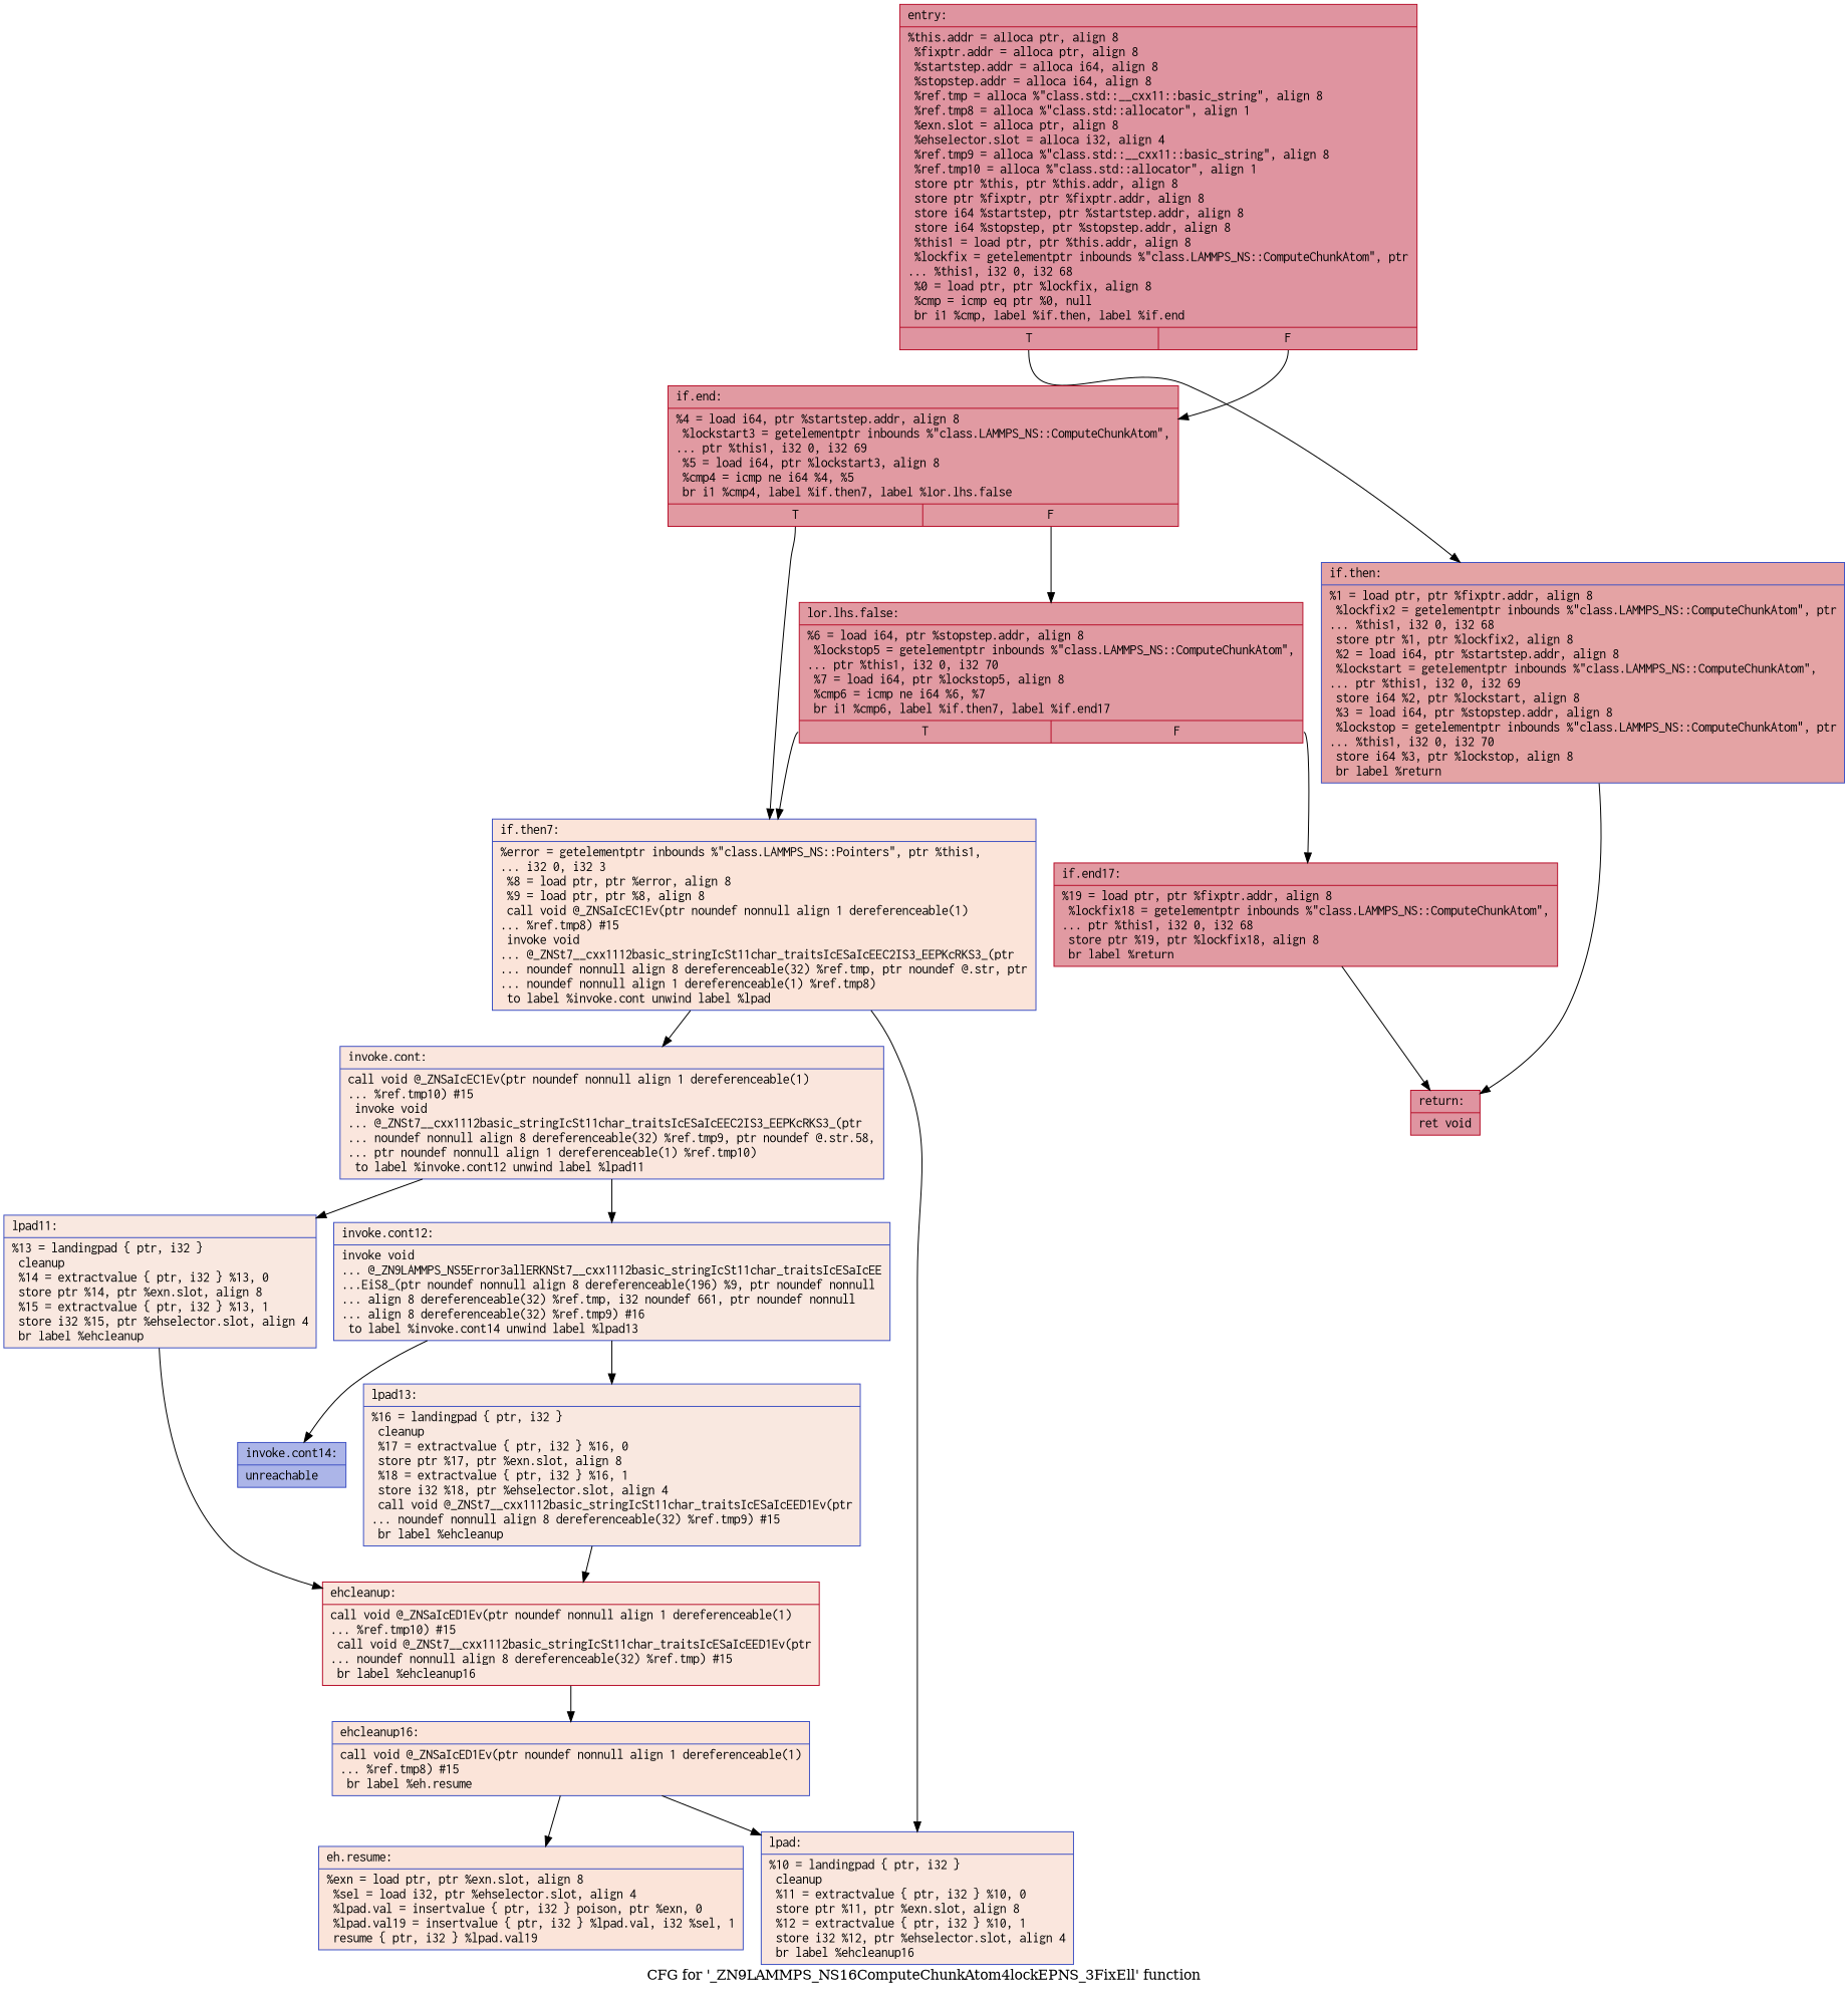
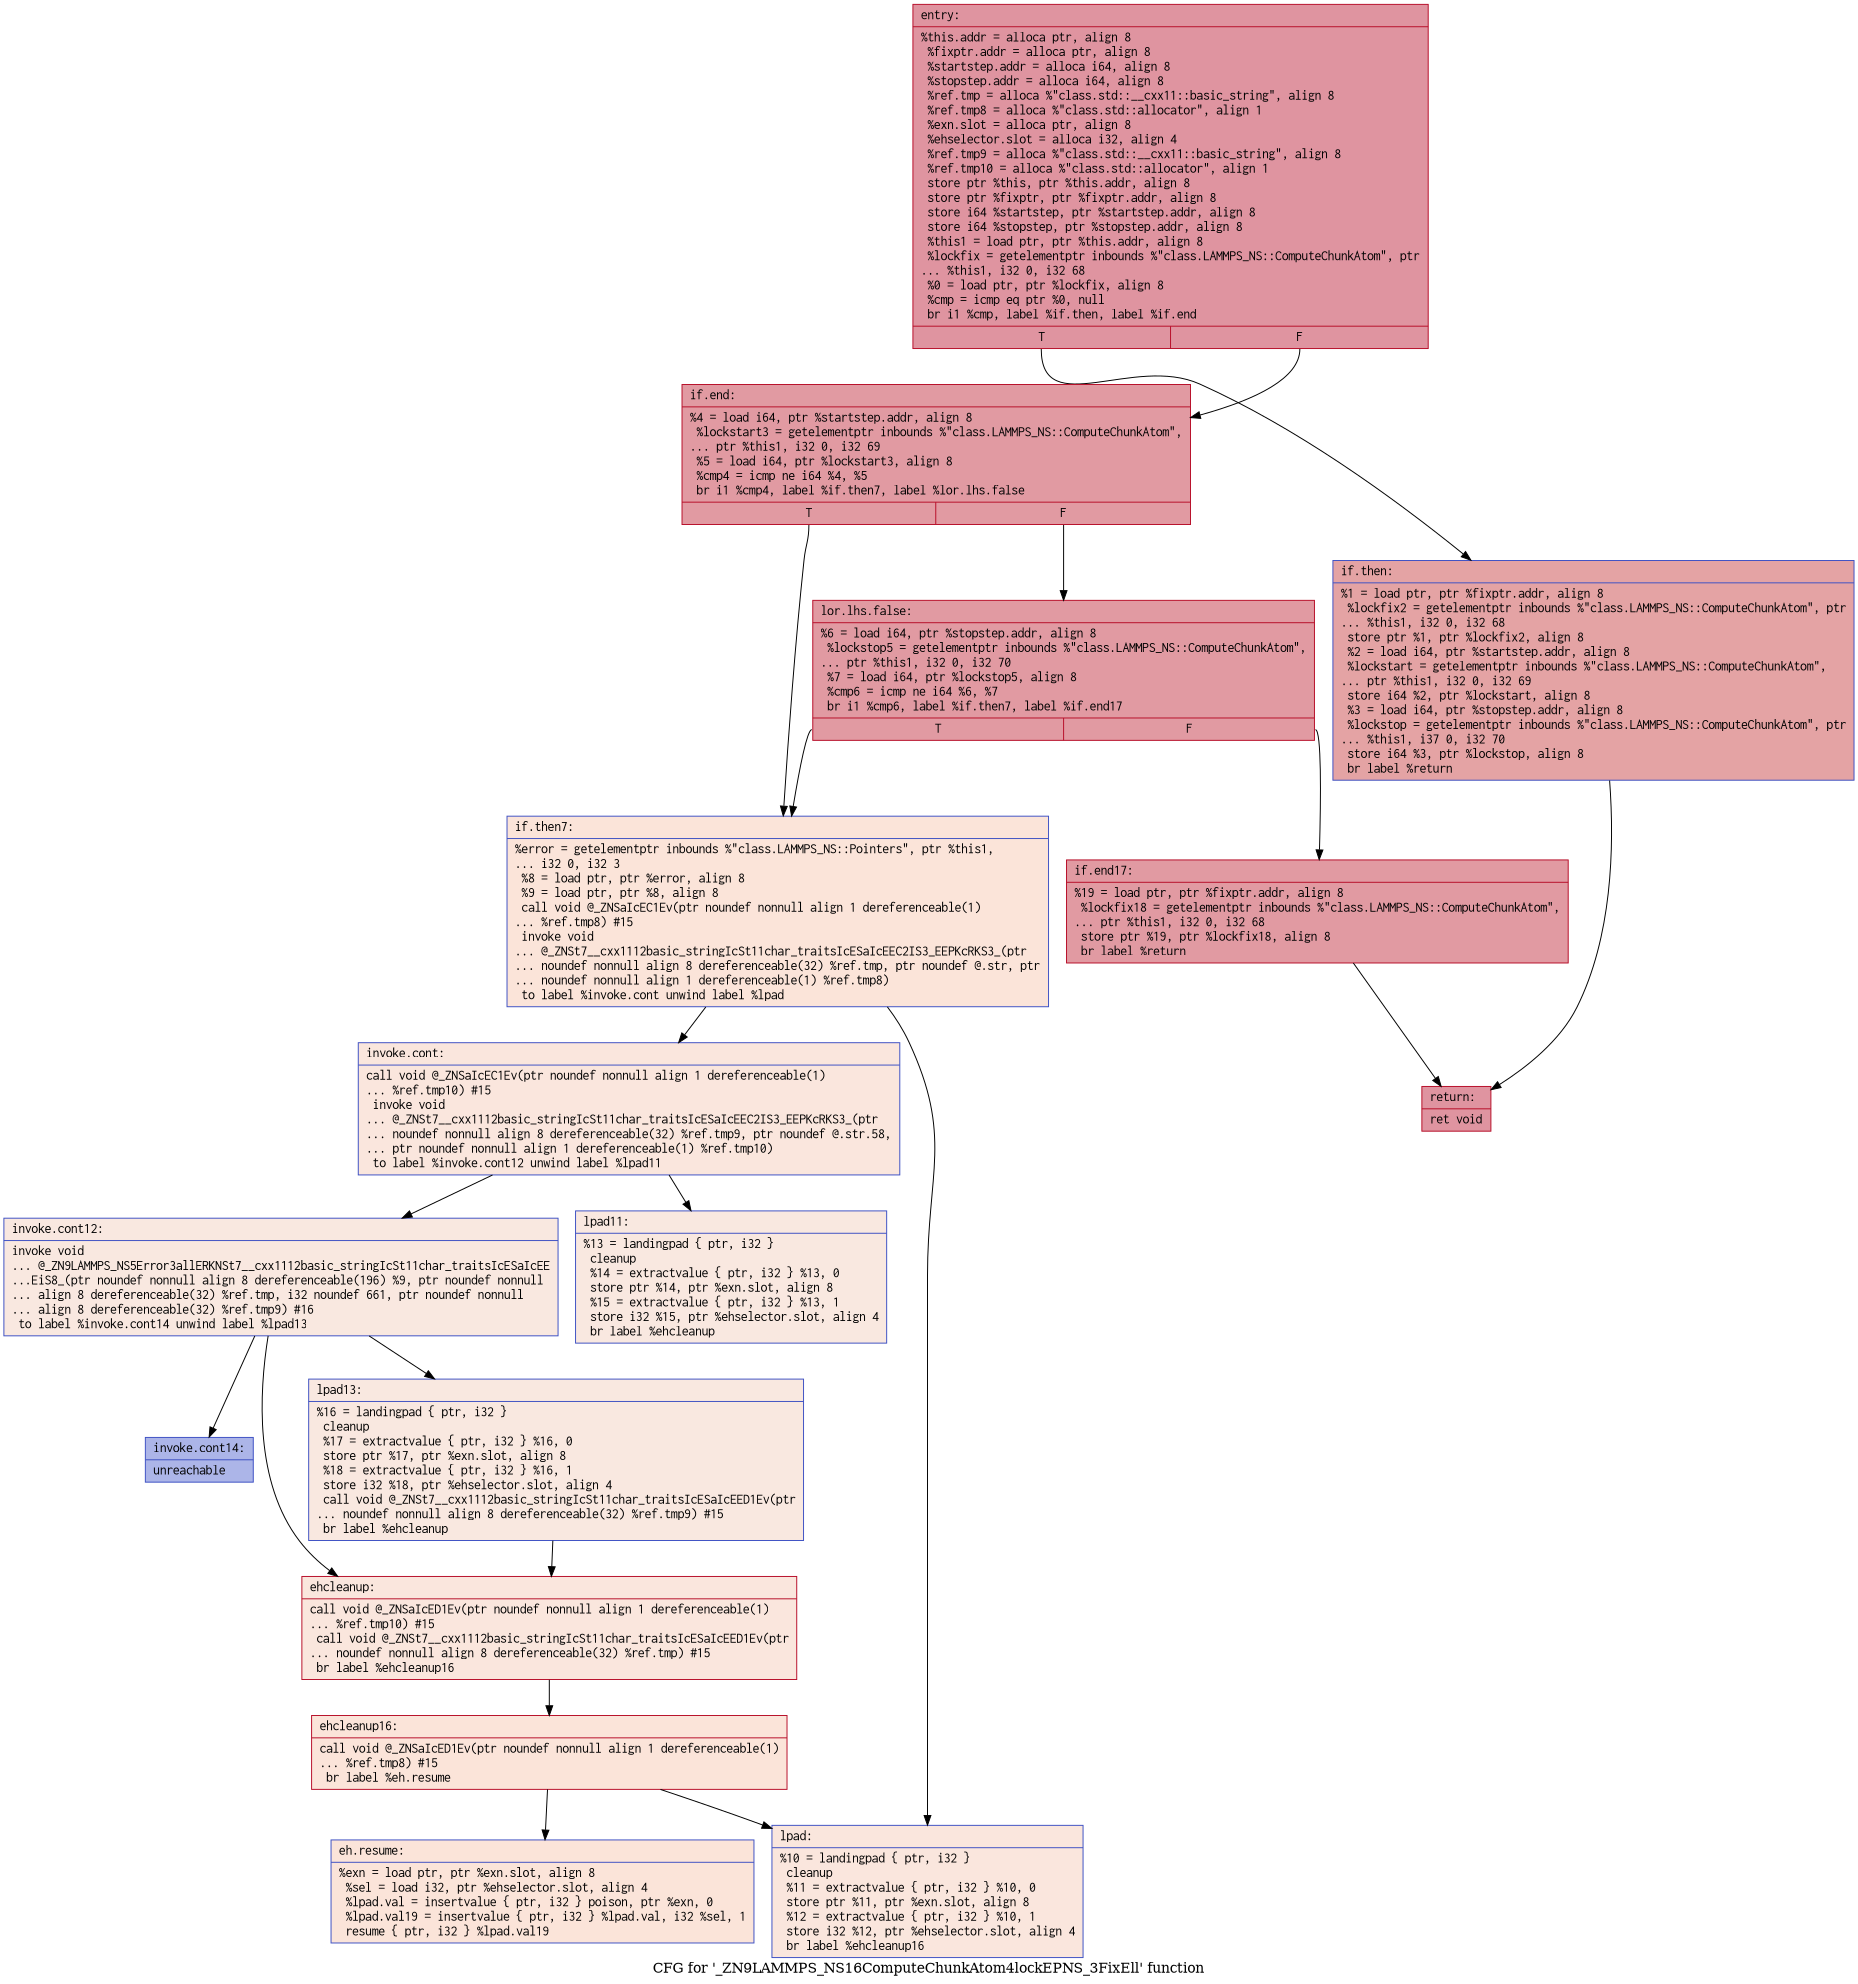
  digraph {
    label="CFG for '_ZN9LAMMPS_NS16ComputeChunkAtom4lockEPNS_3FixEll' function"
    node [color="#3d50c3ff" fillcolor="#bb1b2c70" fontname=Courier shape=record style=filled]
    n1 [color="#b70d28ff" fillcolor="#b70d2870" label="{entry:\l|  %this.addr = alloca ptr, align 8\l  %fixptr.addr = alloca ptr, align 8\l  %startstep.addr = alloca i64, align 8\l  %stopstep.addr = alloca i64, align 8\l  %ref.tmp = alloca %\"class.std::__cxx11::basic_string\", align 8\l  %ref.tmp8 = alloca %\"class.std::allocator\", align 1\l  %exn.slot = alloca ptr, align 8\l  %ehselector.slot = alloca i32, align 4\l  %ref.tmp9 = alloca %\"class.std::__cxx11::basic_string\", align 8\l  %ref.tmp10 = alloca %\"class.std::allocator\", align 1\l  store ptr %this, ptr %this.addr, align 8\l  store ptr %fixptr, ptr %fixptr.addr, align 8\l  store i64 %startstep, ptr %startstep.addr, align 8\l  store i64 %stopstep, ptr %stopstep.addr, align 8\l  %this1 = load ptr, ptr %this.addr, align 8\l  %lockfix = getelementptr inbounds %\"class.LAMMPS_NS::ComputeChunkAtom\", ptr\l... %this1, i32 0, i32 68\l  %0 = load ptr, ptr %lockfix, align 8\l  %cmp = icmp eq ptr %0, null\l  br i1 %cmp, label %if.then, label %if.end\l|{<s0>T|<s1>F}}"]
-   n2 [fillcolor="#c32e3170" label="{if.then:\l|  %1 = load ptr, ptr %fixptr.addr, align 8\l  %lockfix2 = getelementptr inbounds %\"class.LAMMPS_NS::ComputeChunkAtom\", ptr\l... %this1, i32 0, i32 68\l  store ptr %1, ptr %lockfix2, align 8\l  %2 = load i64, ptr %startstep.addr, align 8\l  %lockstart = getelementptr inbounds %\"class.LAMMPS_NS::ComputeChunkAtom\",\l... ptr %this1, i32 0, i32 69\l  store i64 %2, ptr %lockstart, align 8\l  %3 = load i64, ptr %stopstep.addr, align 8\l  %lockstop = getelementptr inbounds %\"class.LAMMPS_NS::ComputeChunkAtom\", ptr\l... %this1, i32 0, i32 70\l  store i64 %3, ptr %lockstop, align 8\l  br label %return\l}"]
+   n2 [fillcolor="#c32e3170" label="{if.then:\l|  %1 = load ptr, ptr %fixptr.addr, align 8\l  %lockfix2 = getelementptr inbounds %\"class.LAMMPS_NS::ComputeChunkAtom\", ptr\l... %this1, i32 0, i32 68\l  store ptr %1, ptr %lockfix2, align 8\l  %2 = load i64, ptr %startstep.addr, align 8\l  %lockstart = getelementptr inbounds %\"class.LAMMPS_NS::ComputeChunkAtom\",\l... ptr %this1, i32 0, i32 69\l  store i64 %2, ptr %lockstart, align 8\l  %3 = load i64, ptr %stopstep.addr, align 8\l  %lockstop = getelementptr inbounds %\"class.LAMMPS_NS::ComputeChunkAtom\", ptr\l... %this1, i37 0, i32 70\l  store i64 %3, ptr %lockstop, align 8\l  br label %return\l}"]
    n3 [color="#b70d28ff" label="{if.end:\l|  %4 = load i64, ptr %startstep.addr, align 8\l  %lockstart3 = getelementptr inbounds %\"class.LAMMPS_NS::ComputeChunkAtom\",\l... ptr %this1, i32 0, i32 69\l  %5 = load i64, ptr %lockstart3, align 8\l  %cmp4 = icmp ne i64 %4, %5\l  br i1 %cmp4, label %if.then7, label %lor.lhs.false\l|{<s0>T|<s1>F}}"]
    n4 [color="#b70d28ff" fillcolor="#b70d2870" label="{return:\l|  ret void\l}"]
    n5 [fillcolor="#f5c1a970" label="{if.then7:\l|  %error = getelementptr inbounds %\"class.LAMMPS_NS::Pointers\", ptr %this1,\l... i32 0, i32 3\l  %8 = load ptr, ptr %error, align 8\l  %9 = load ptr, ptr %8, align 8\l  call void @_ZNSaIcEC1Ev(ptr noundef nonnull align 1 dereferenceable(1)\l... %ref.tmp8) #15\l  invoke void\l... @_ZNSt7__cxx1112basic_stringIcSt11char_traitsIcESaIcEEC2IS3_EEPKcRKS3_(ptr\l... noundef nonnull align 8 dereferenceable(32) %ref.tmp, ptr noundef @.str, ptr\l... noundef nonnull align 1 dereferenceable(1) %ref.tmp8)\l          to label %invoke.cont unwind label %lpad\l}"]
    n6 [color="#b70d28ff" label="{lor.lhs.false:\l|  %6 = load i64, ptr %stopstep.addr, align 8\l  %lockstop5 = getelementptr inbounds %\"class.LAMMPS_NS::ComputeChunkAtom\",\l... ptr %this1, i32 0, i32 70\l  %7 = load i64, ptr %lockstop5, align 8\l  %cmp6 = icmp ne i64 %6, %7\l  br i1 %cmp6, label %if.then7, label %if.end17\l|{<s0>T|<s1>F}}"]
    n7 [fillcolor="#f3c7b170" label="{invoke.cont:\l|  call void @_ZNSaIcEC1Ev(ptr noundef nonnull align 1 dereferenceable(1)\l... %ref.tmp10) #15\l  invoke void\l... @_ZNSt7__cxx1112basic_stringIcSt11char_traitsIcESaIcEEC2IS3_EEPKcRKS3_(ptr\l... noundef nonnull align 8 dereferenceable(32) %ref.tmp9, ptr noundef @.str.58,\l... ptr noundef nonnull align 1 dereferenceable(1) %ref.tmp10)\l          to label %invoke.cont12 unwind label %lpad11\l}"]
    n8 [fillcolor="#f3c7b170" label="{lpad:\l|  %10 = landingpad \{ ptr, i32 \}\l          cleanup\l  %11 = extractvalue \{ ptr, i32 \} %10, 0\l  store ptr %11, ptr %exn.slot, align 8\l  %12 = extractvalue \{ ptr, i32 \} %10, 1\l  store i32 %12, ptr %ehselector.slot, align 4\l  br label %ehcleanup16\l}"]
    n9 [color="#b70d28ff" label="{if.end17:\l|  %19 = load ptr, ptr %fixptr.addr, align 8\l  %lockfix18 = getelementptr inbounds %\"class.LAMMPS_NS::ComputeChunkAtom\",\l... ptr %this1, i32 0, i32 68\l  store ptr %19, ptr %lockfix18, align 8\l  br label %return\l}"]
    n10 [fillcolor="#f1ccb870" label="{invoke.cont12:\l|  invoke void\l... @_ZN9LAMMPS_NS5Error3allERKNSt7__cxx1112basic_stringIcSt11char_traitsIcESaIcEE\l...EiS8_(ptr noundef nonnull align 8 dereferenceable(196) %9, ptr noundef nonnull\l... align 8 dereferenceable(32) %ref.tmp, i32 noundef 661, ptr noundef nonnull\l... align 8 dereferenceable(32) %ref.tmp9) #16\l          to label %invoke.cont14 unwind label %lpad13\l}"]
    n11 [fillcolor="#f1ccb870" label="{lpad11:\l|  %13 = landingpad \{ ptr, i32 \}\l          cleanup\l  %14 = extractvalue \{ ptr, i32 \} %13, 0\l  store ptr %14, ptr %exn.slot, align 8\l  %15 = extractvalue \{ ptr, i32 \} %13, 1\l  store i32 %15, ptr %ehselector.slot, align 4\l  br label %ehcleanup\l}"]
    n12 [fillcolor="#4358cb70" label="{invoke.cont14:\l|  unreachable\l}"]
    n13 [fillcolor="#f1ccb870" label="{lpad13:\l|  %16 = landingpad \{ ptr, i32 \}\l          cleanup\l  %17 = extractvalue \{ ptr, i32 \} %16, 0\l  store ptr %17, ptr %exn.slot, align 8\l  %18 = extractvalue \{ ptr, i32 \} %16, 1\l  store i32 %18, ptr %ehselector.slot, align 4\l  call void @_ZNSt7__cxx1112basic_stringIcSt11char_traitsIcESaIcEED1Ev(ptr\l... noundef nonnull align 8 dereferenceable(32) %ref.tmp9) #15\l  br label %ehcleanup\l}"]
    n14 [color="#b70d28ff" fillcolor="#f3c7b170" label="{ehcleanup:\l|  call void @_ZNSaIcED1Ev(ptr noundef nonnull align 1 dereferenceable(1)\l... %ref.tmp10) #15\l  call void @_ZNSt7__cxx1112basic_stringIcSt11char_traitsIcESaIcEED1Ev(ptr\l... noundef nonnull align 8 dereferenceable(32) %ref.tmp) #15\l  br label %ehcleanup16\l}"]
-   n15 [fillcolor="#f5c1a970" label="{ehcleanup16:\l|  call void @_ZNSaIcED1Ev(ptr noundef nonnull align 1 dereferenceable(1)\l... %ref.tmp8) #15\l  br label %eh.resume\l}"]
+   n15 [color="#b70d28ff" fillcolor="#f5c1a970" label="{ehcleanup16:\l|  call void @_ZNSaIcED1Ev(ptr noundef nonnull align 1 dereferenceable(1)\l... %ref.tmp8) #15\l  br label %eh.resume\l}"]
    n16 [fillcolor="#f5c1a970" label="{eh.resume:\l|  %exn = load ptr, ptr %exn.slot, align 8\l  %sel = load i32, ptr %ehselector.slot, align 4\l  %lpad.val = insertvalue \{ ptr, i32 \} poison, ptr %exn, 0\l  %lpad.val19 = insertvalue \{ ptr, i32 \} %lpad.val, i32 %sel, 1\l  resume \{ ptr, i32 \} %lpad.val19\l}"]
    n1 -> n2 [tailport=s0]
    n1 -> n3 [tailport=s1]
    n2 -> n4
    n3 -> n5 [tailport=s0]
    n3 -> n6 [tailport=s1]
    n5 -> n7
    n5 -> n8
    n6 -> n5 [tailport=s0]
    n6 -> n9 [tailport=s1]
    n7 -> n10
    n7 -> n11
    n9 -> n4
    n10 -> n12
    n10 -> n13
-   n11 -> n14
+   n10 -> n14
    n13 -> n14
    n14 -> n15
    n15 -> n8
    n15 -> n16
  }
